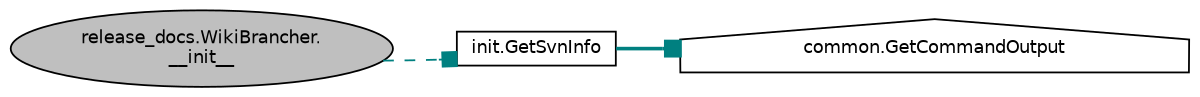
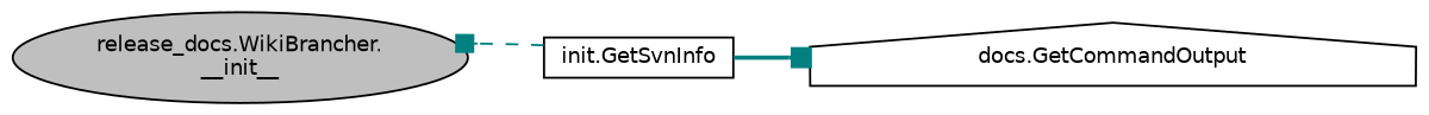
  digraph {
    rankdir=LR
    node [color=black fillcolor=white fontname=Helvetica fontsize=10 style=filled]
    edge [arrowhead=box color=teal fontname=Helvetica fontsize=10 labelfontname=Helvetica labelfontsize=10]
    n1 [fillcolor=grey75 fontcolor=black height=0.2 label="release_docs.WikiBrancher.\l__init__" shape=ellipse width=0.4]
    n2 [height=0.2 label="init.GetSvnInfo" shape=box width=0.4]
-   n3 [height=0.2 label="common.GetCommandOutput" shape=house width=0.4]
-   n1 -> n2 [style=dashed]
+   n3 [height=0.2 label="docs.GetCommandOutput" shape=house width=0.4]
+   n2 -> n1 [style=dashed]
    n2 -> n3 [style=bold]
  }
